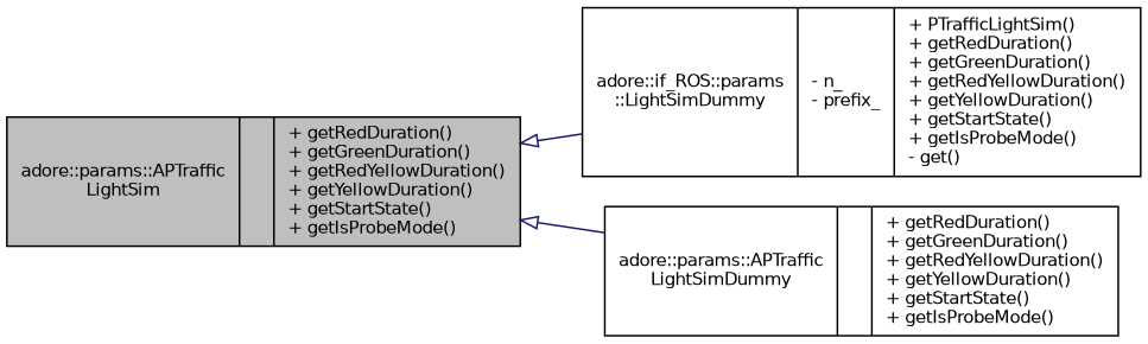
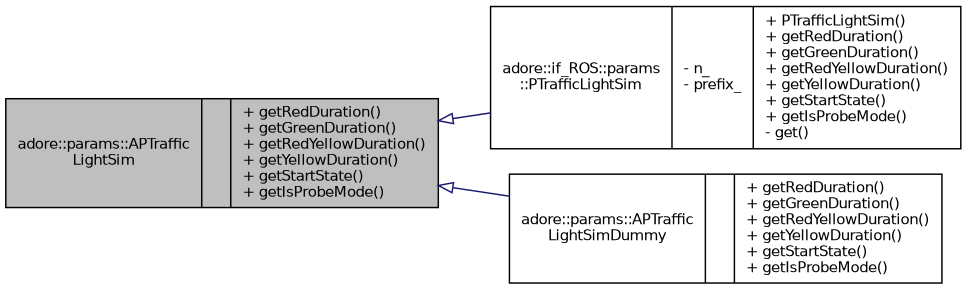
  digraph {
    rankdir=LR
    node [color=black fillcolor=white fontname=Helvetica fontsize=10 shape=record style=filled]
    edge [arrowtail=onormal color=midnightblue dir=back fontname=Helvetica fontsize=10 labelfontname=Helvetica labelfontsize=10 style=solid]
    n1 [fillcolor=grey75 fontcolor=black height=0.2 label="{adore::params::APTraffic\lLightSim\n||+ getRedDuration()\l+ getGreenDuration()\l+ getRedYellowDuration()\l+ getYellowDuration()\l+ getStartState()\l+ getIsProbeMode()\l}" width=0.4]
-   n2 [height=0.2 label="{adore::if_ROS::params\l::LightSimDummy\n|- n_\l- prefix_\l|+ PTrafficLightSim()\l+ getRedDuration()\l+ getGreenDuration()\l+ getRedYellowDuration()\l+ getYellowDuration()\l+ getStartState()\l+ getIsProbeMode()\l- get()\l}" width=0.4]
+   n2 [height=0.2 label="{adore::if_ROS::params\l::PTrafficLightSim\n|- n_\l- prefix_\l|+ PTrafficLightSim()\l+ getRedDuration()\l+ getGreenDuration()\l+ getRedYellowDuration()\l+ getYellowDuration()\l+ getStartState()\l+ getIsProbeMode()\l- get()\l}" width=0.4]
    n3 [height=0.2 label="{adore::params::APTraffic\lLightSimDummy\n||+ getRedDuration()\l+ getGreenDuration()\l+ getRedYellowDuration()\l+ getYellowDuration()\l+ getStartState()\l+ getIsProbeMode()\l}" width=0.4]
    n1 -> n2
    n1 -> n3
  }
